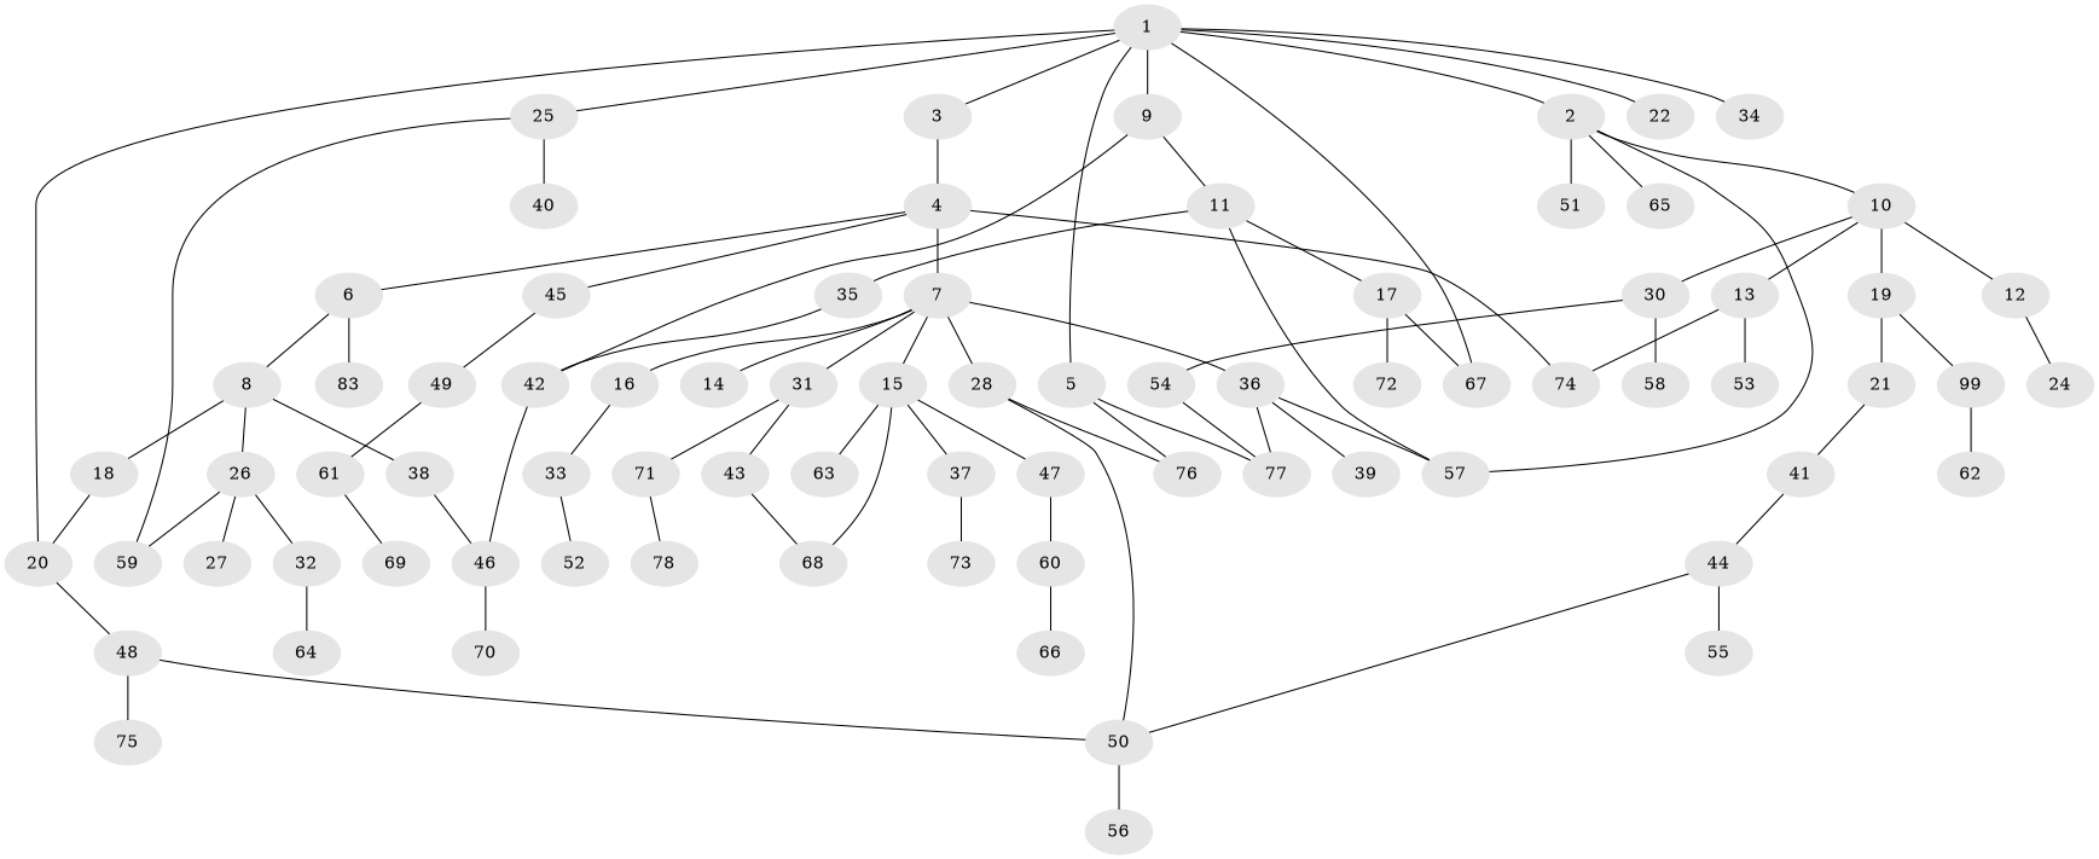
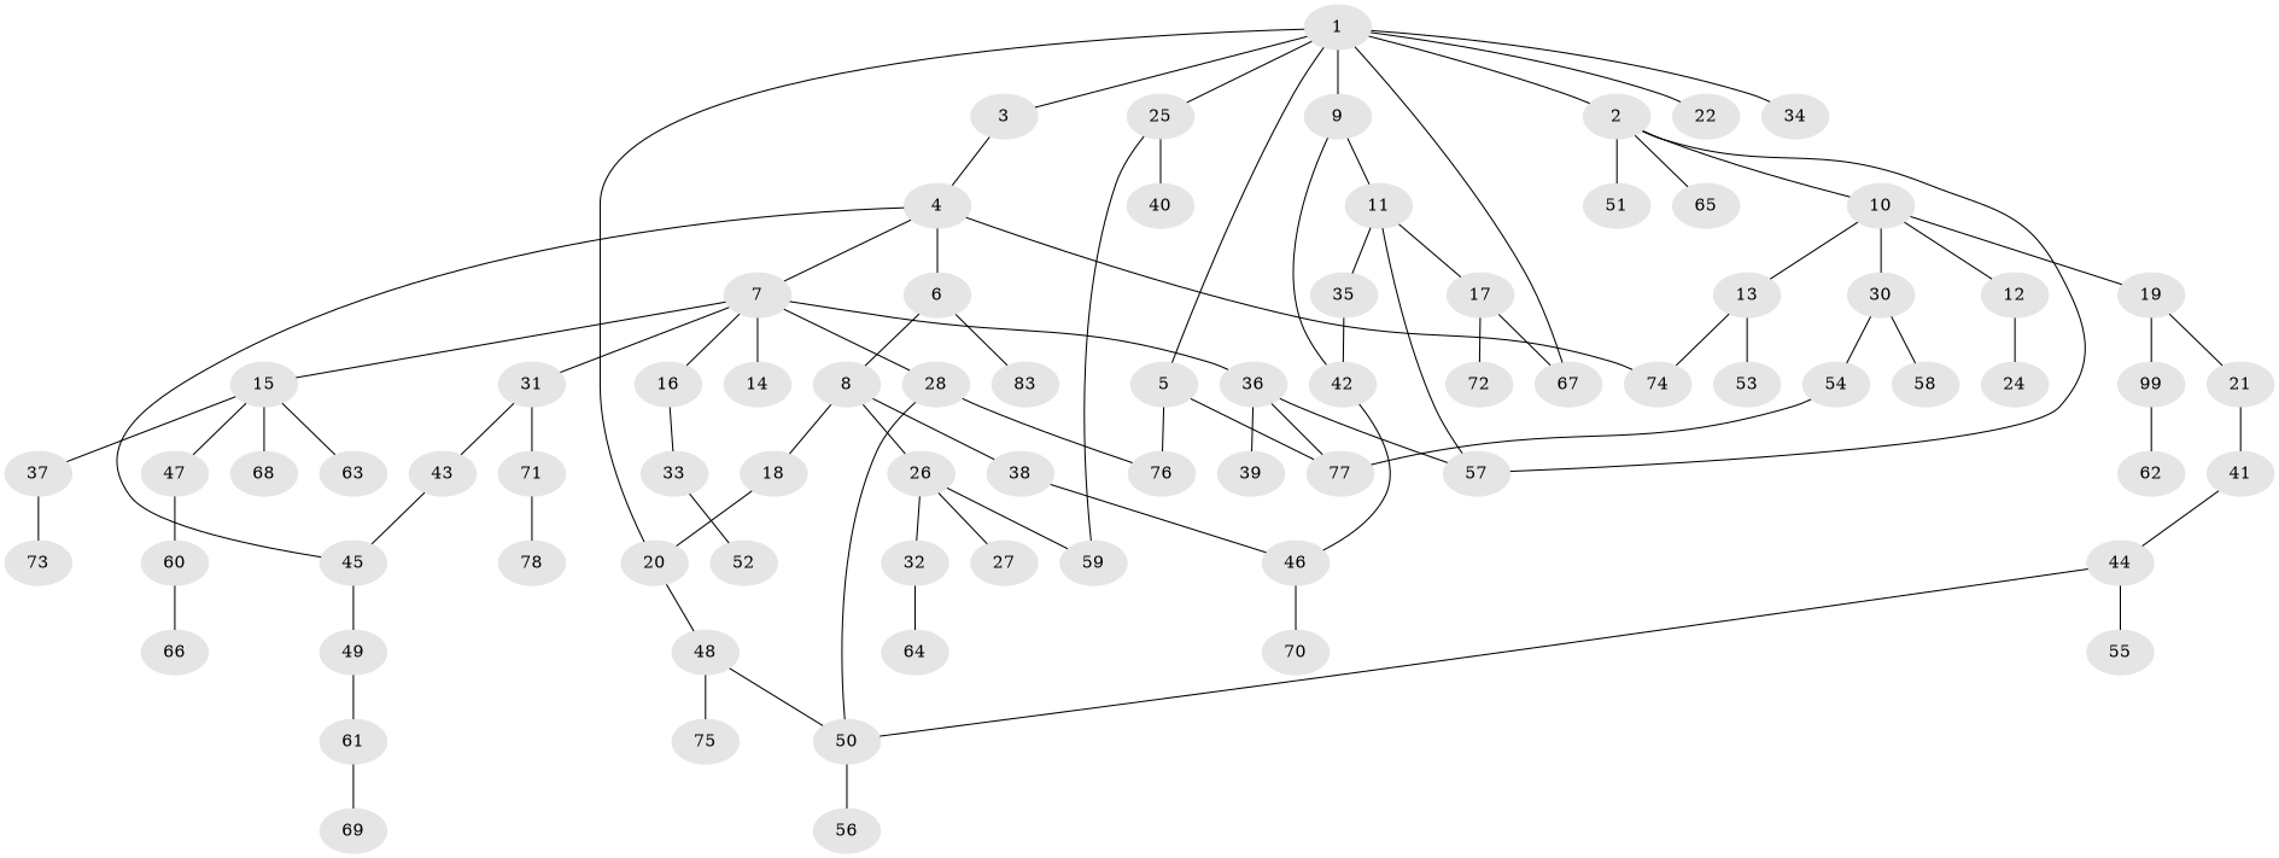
  graph {
    node [color=gray90 style=filled]
    1
    2
    3
    5
    9
    20
    22
    25
    34
    67
    10
    51
    57
    65
    4
    76
    77
    11
    42
    48
    40
    59
    12
    13
    19
    30
    6
    7
    45
    74
    8
    n32 [label=83]
    14
    15
    16
    28
    31
    36
    49
    18
    26
    38
    37
    47
    63
    68
    33
    50
    43
    71
    39
    27
    32
    46
    17
    35
    24
    53
    21
    n60 [label=99]
    54
    58
    72
    73
    60
    52
    41
    62
    75
    44
    64
    56
    78
    70
    55
    61
    66
    69
    1 -- 2
    1 -- 3
    1 -- 5
    1 -- 9
    1 -- 20
    1 -- 22
    1 -- 25
    1 -- 34
    1 -- 67
    2 -- 10
    2 -- 51
    2 -- 57
    2 -- 65
    3 -- 4
    5 -- 76
    5 -- 77
    9 -- 11
    9 -- 42
    20 -- 48
    25 -- 40
    25 -- 59
    10 -- 12
    10 -- 13
    10 -- 19
    10 -- 30
    4 -- 6
    4 -- 7
    4 -- 45
    4 -- 74
    11 -- 57
    11 -- 17
    11 -- 35
    42 -- 46
    48 -- 50
    48 -- 75
    12 -- 24
    13 -- 74
    13 -- 53
    19 -- 21
    19 -- n60
    30 -- 54
    30 -- 58
    6 -- 8
    6 -- n32
    7 -- 14
    7 -- 15
    7 -- 16
    7 -- 28
    7 -- 31
    7 -- 36
    45 -- 49
    8 -- 18
    8 -- 26
    8 -- 38
    15 -- 37
    15 -- 47
    15 -- 63
    15 -- 68
    16 -- 33
    28 -- 76
    28 -- 50
    31 -- 43
    31 -- 71
    36 -- 57
    36 -- 77
    36 -- 39
    49 -- 61
    18 -- 20
    26 -- 59
    26 -- 27
    26 -- 32
    38 -- 46
    37 -- 73
    47 -- 60
    33 -- 52
    50 -- 56
-   43 -- 68
+   43 -- 45
    71 -- 78
    32 -- 64
    46 -- 70
    17 -- 67
    17 -- 72
    35 -- 42
    21 -- 41
    n60 -- 62
    54 -- 77
    60 -- 66
    41 -- 44
    44 -- 50
    44 -- 55
    61 -- 69
  }
